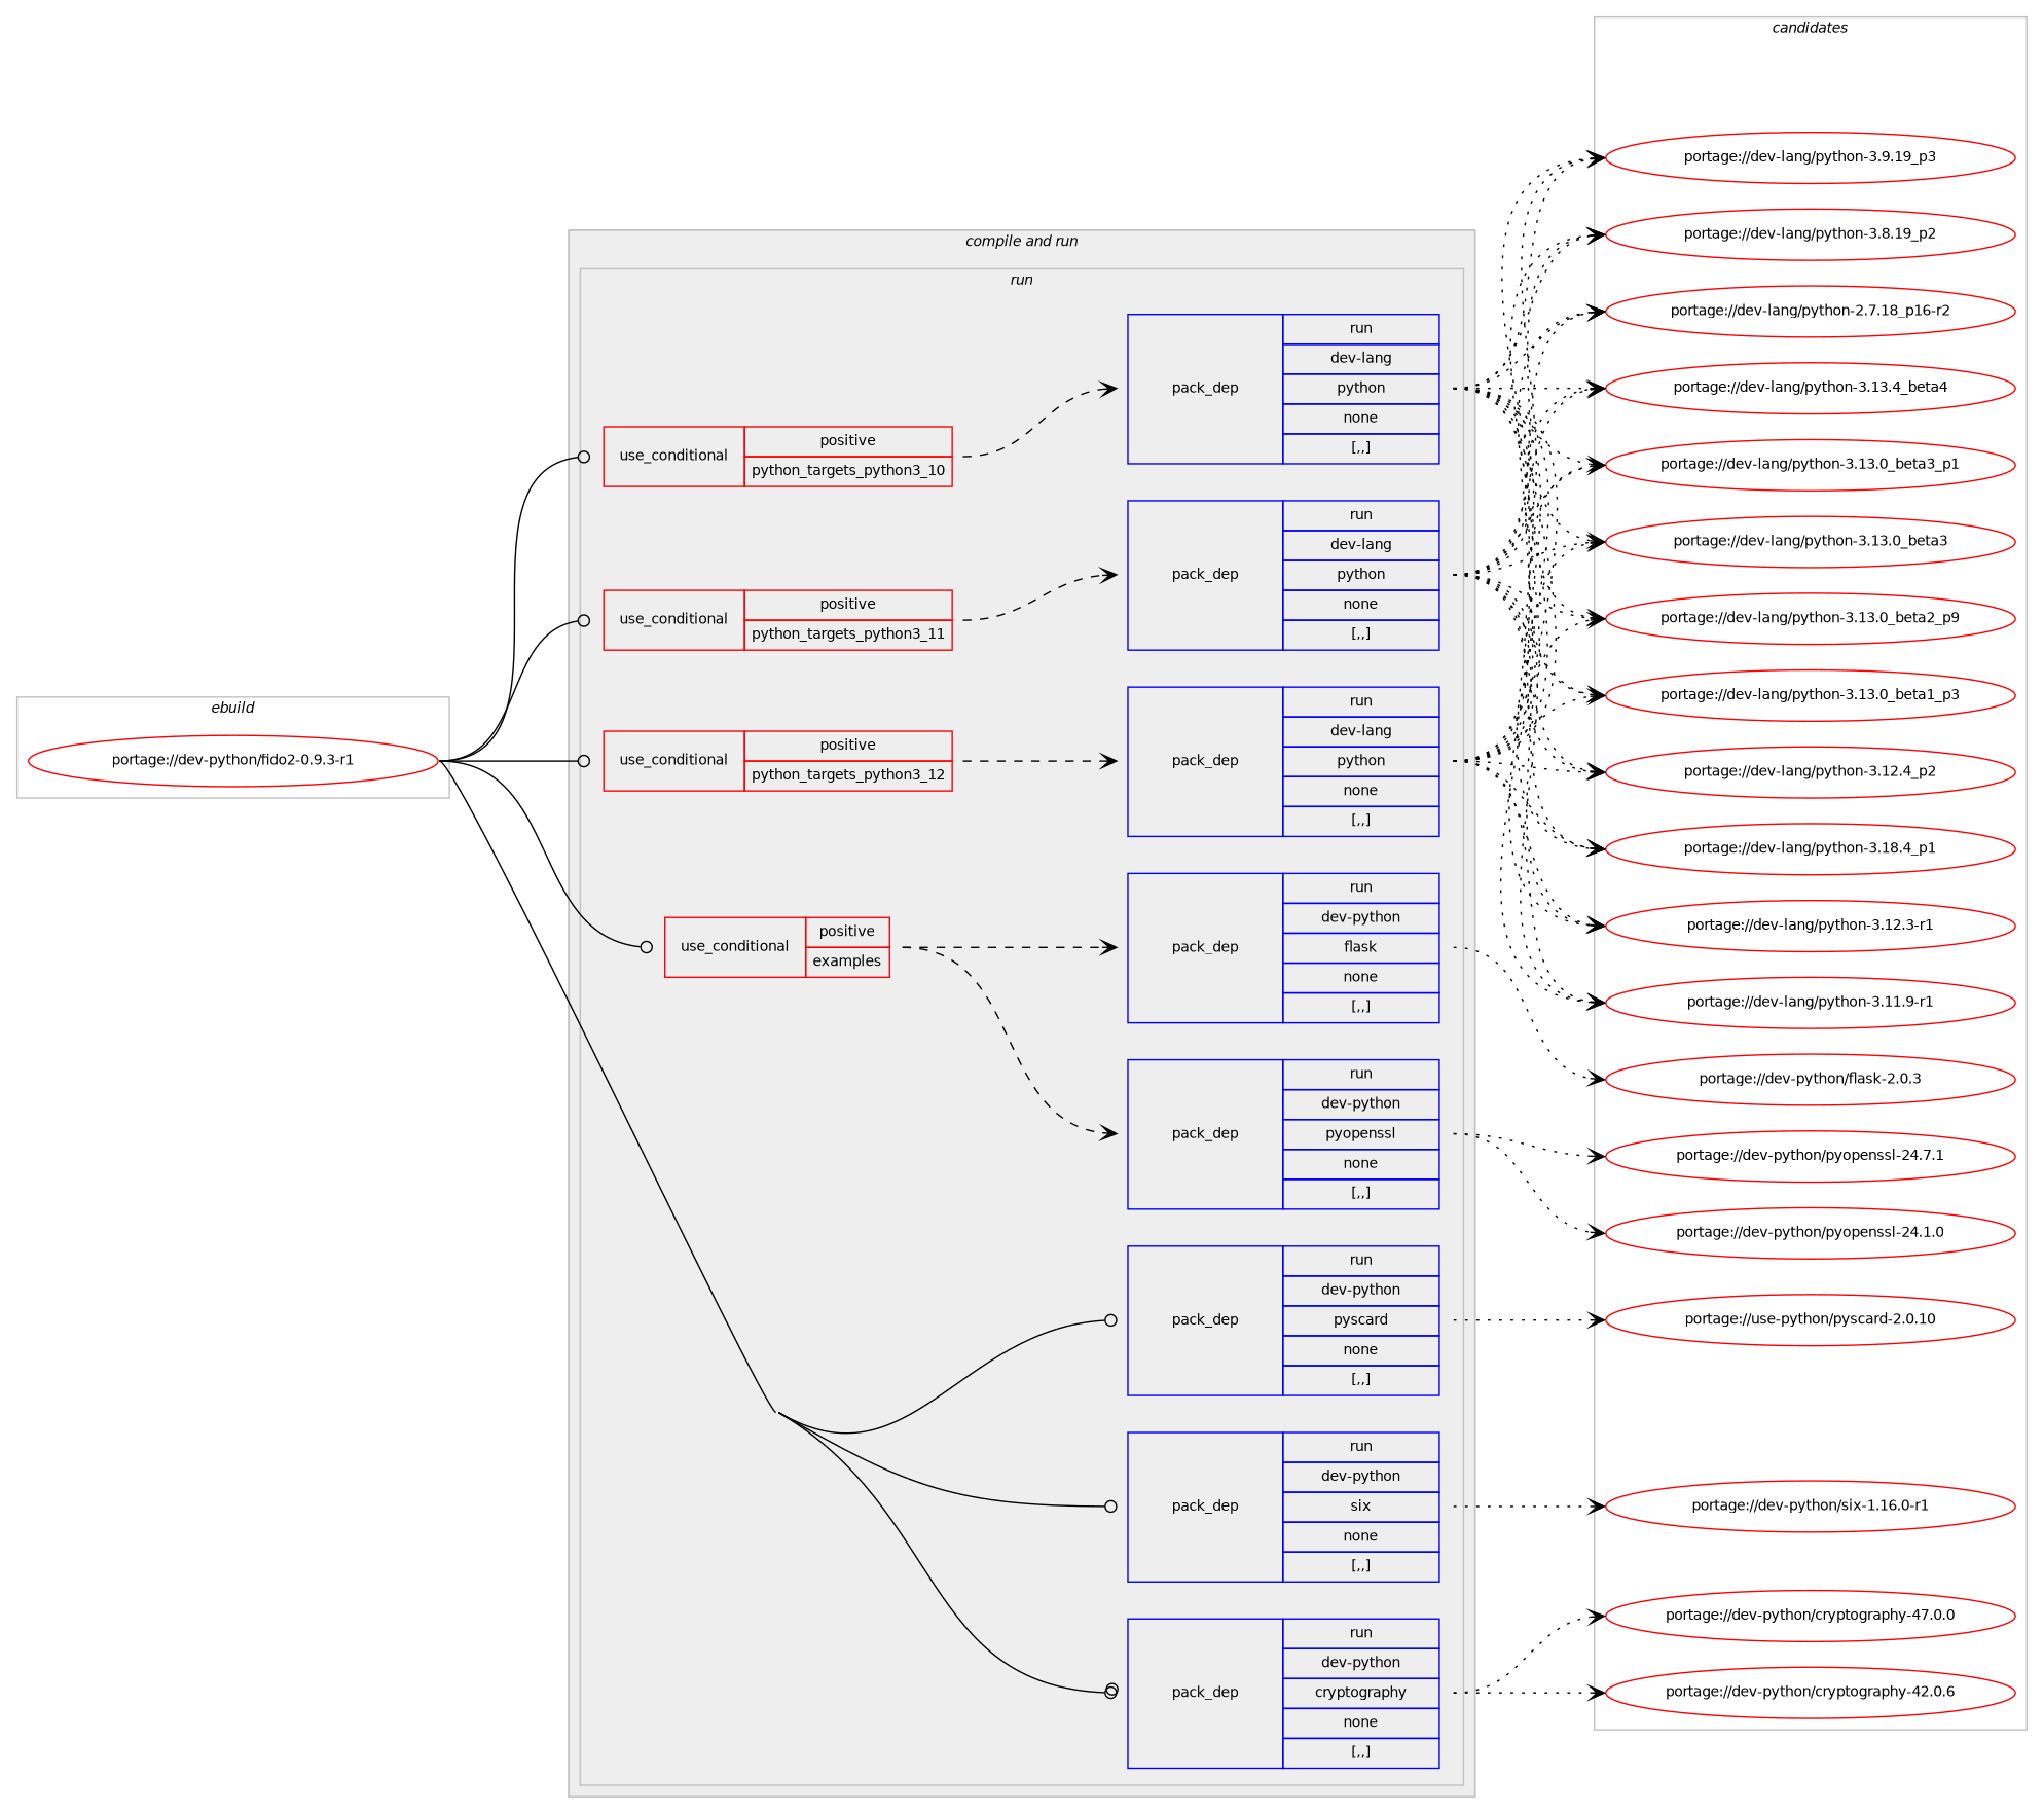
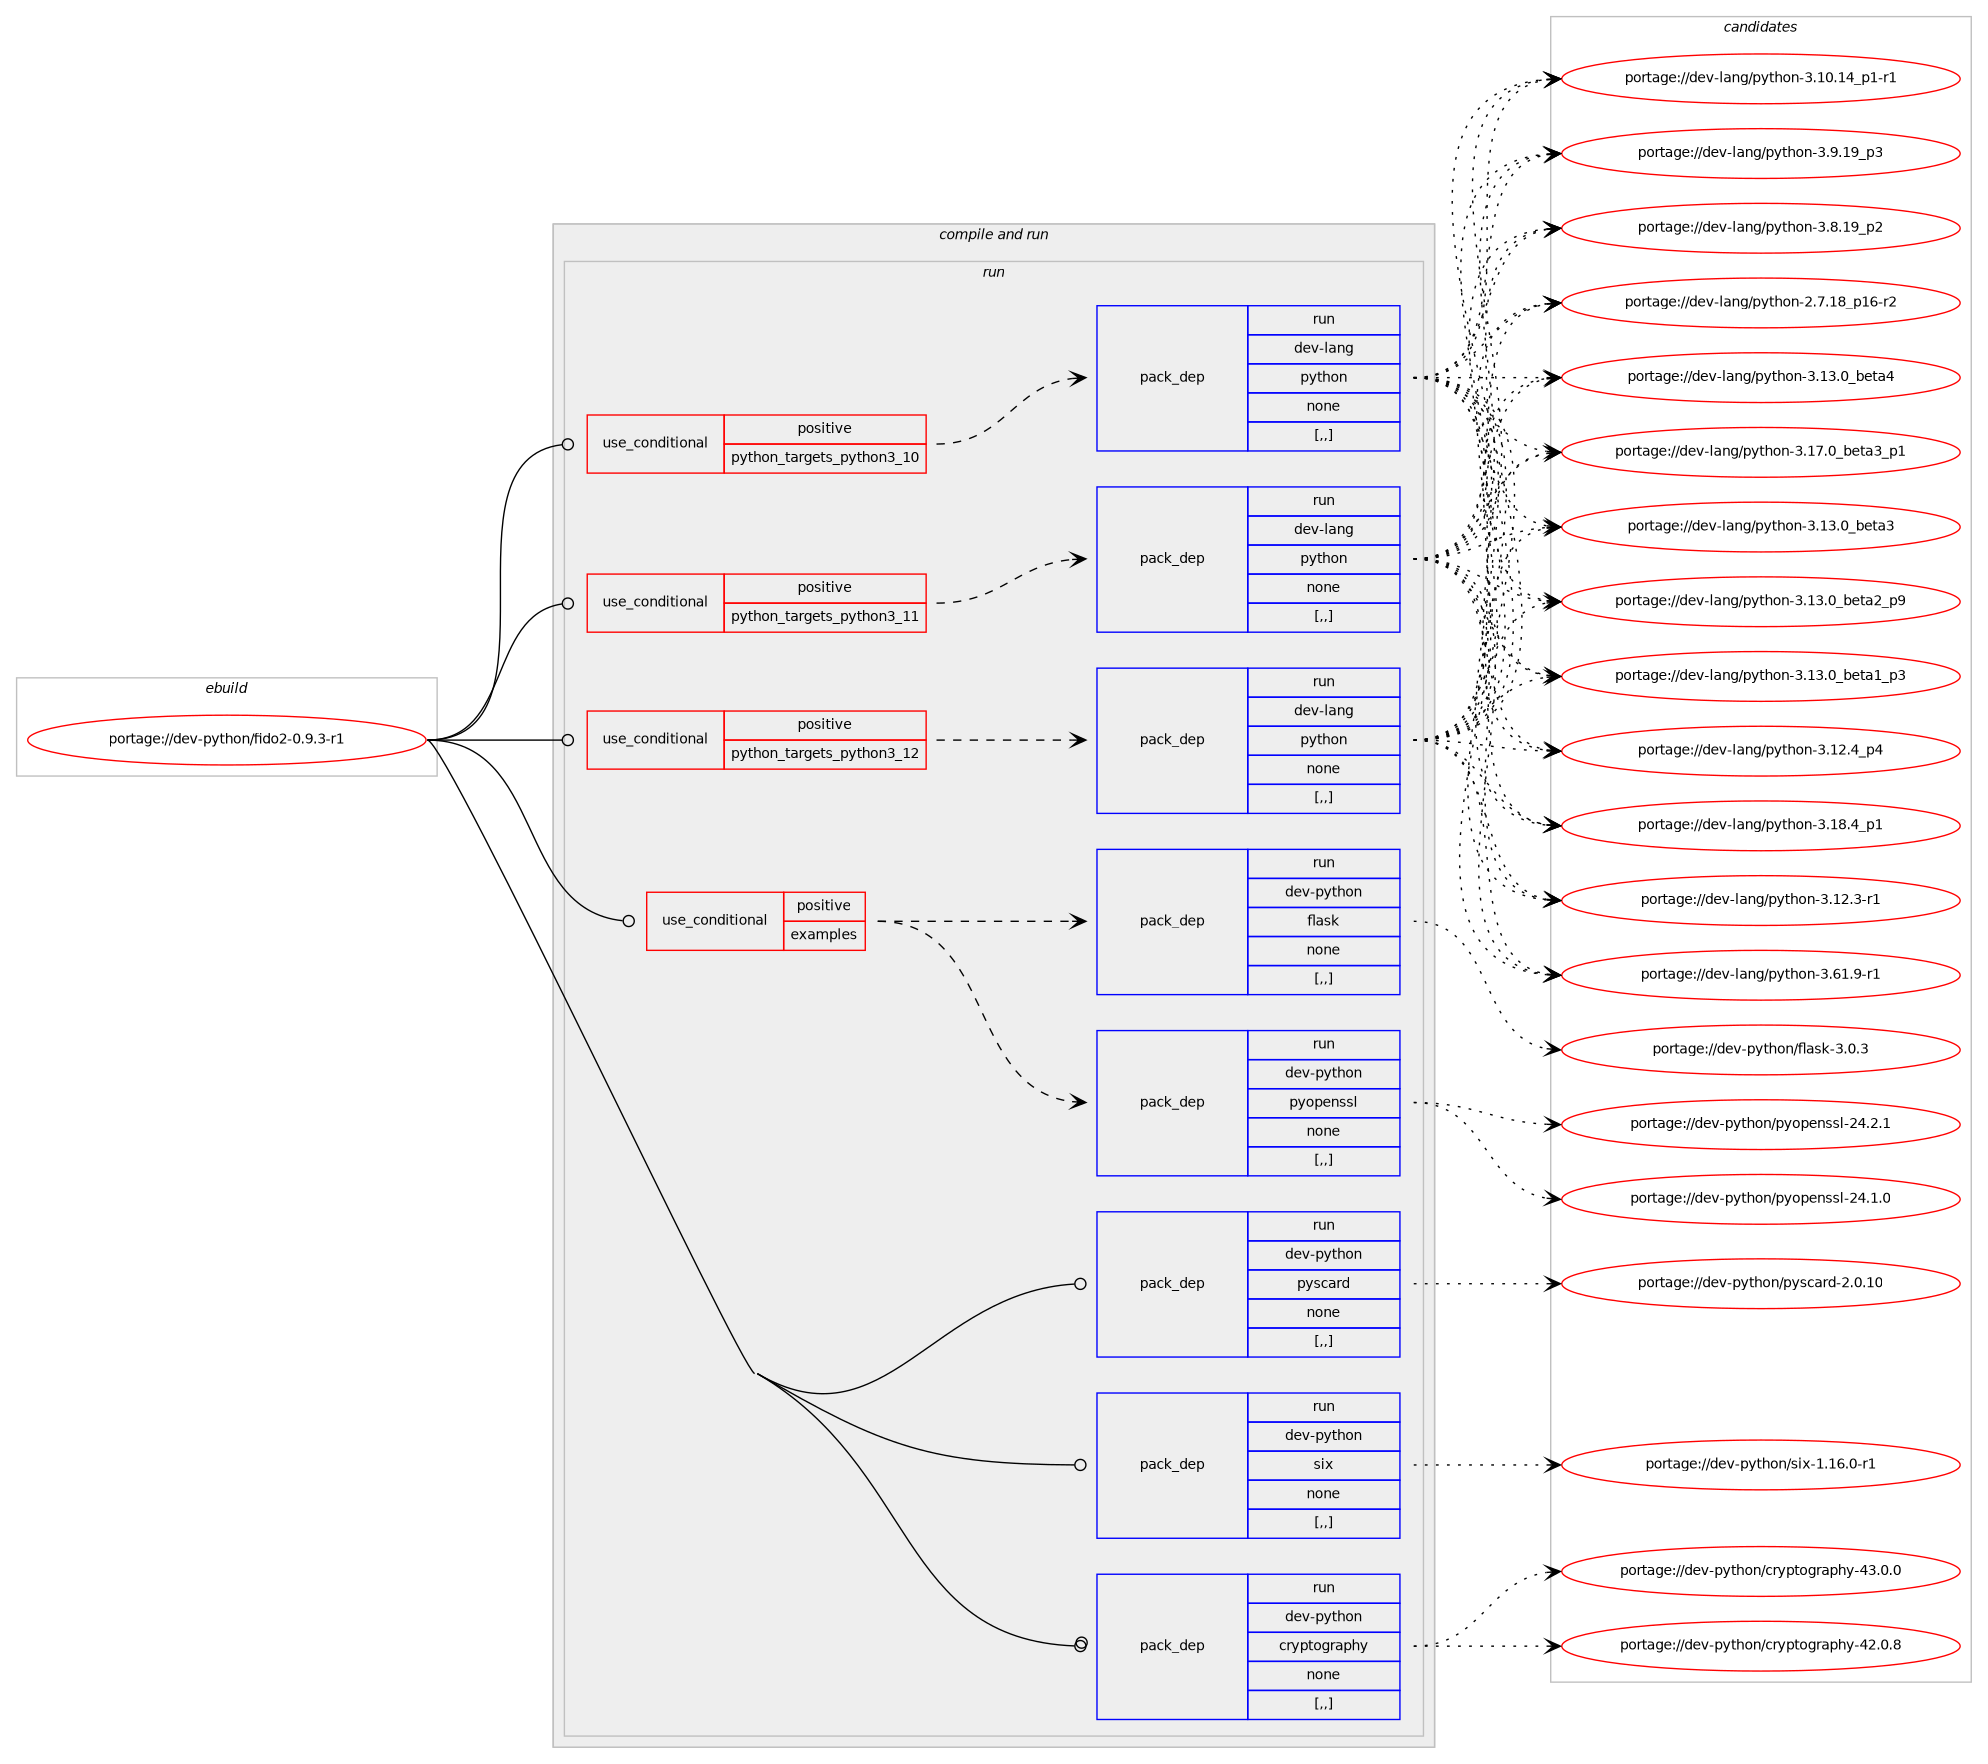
  digraph {
    compound=true
    concentrate=true
    fontname=Helvetica
    fontsize=10
    newrank=true
    rankdir=LR
    ranksep=1.5
    node [color=red fontname=Helvetica fontsize=10]
    edge [arrowhead=vee headport=w style=dotted tailport=e weight=100]
    n1 [label="portage://dev-python/fido2-0.9.3-r1" width=4]
    n2 [color=blue label=<<TABLE BORDER="0" CELLBORDER="1" CELLSPACING="0" CELLPADDING="4" WIDTH="220"><TR><TD ROWSPAN="6" CELLPADDING="30">pack_dep</TD></TR><TR><TD WIDTH="110">run</TD></TR><TR><TD>dev-python</TD></TR><TR><TD>flask</TD></TR><TR><TD>none</TD></TR><TR><TD>[,,]</TD></TR></TABLE>> shape=none]
    n3 [color=blue label=<<TABLE BORDER="0" CELLBORDER="1" CELLSPACING="0" CELLPADDING="4" WIDTH="220"><TR><TD ROWSPAN="6" CELLPADDING="30">pack_dep</TD></TR><TR><TD WIDTH="110">run</TD></TR><TR><TD>dev-python</TD></TR><TR><TD>pyopenssl</TD></TR><TR><TD>none</TD></TR><TR><TD>[,,]</TD></TR></TABLE>> shape=none]
    n4 [label=<<TABLE BORDER="0" CELLBORDER="1" CELLSPACING="0" CELLPADDING="4"><TR><TD ROWSPAN="3" CELLPADDING="10">use_conditional</TD></TR><TR><TD>positive</TD></TR><TR><TD>examples</TD></TR></TABLE>> shape=none]
    n5 [color=blue label=<<TABLE BORDER="0" CELLBORDER="1" CELLSPACING="0" CELLPADDING="4" WIDTH="220"><TR><TD ROWSPAN="6" CELLPADDING="30">pack_dep</TD></TR><TR><TD WIDTH="110">run</TD></TR><TR><TD>dev-lang</TD></TR><TR><TD>python</TD></TR><TR><TD>none</TD></TR><TR><TD>[,,]</TD></TR></TABLE>> shape=none]
    n6 [label=<<TABLE BORDER="0" CELLBORDER="1" CELLSPACING="0" CELLPADDING="4"><TR><TD ROWSPAN="3" CELLPADDING="10">use_conditional</TD></TR><TR><TD>positive</TD></TR><TR><TD>python_targets_python3_10</TD></TR></TABLE>> shape=none]
    n7 [color=blue label=<<TABLE BORDER="0" CELLBORDER="1" CELLSPACING="0" CELLPADDING="4" WIDTH="220"><TR><TD ROWSPAN="6" CELLPADDING="30">pack_dep</TD></TR><TR><TD WIDTH="110">run</TD></TR><TR><TD>dev-lang</TD></TR><TR><TD>python</TD></TR><TR><TD>none</TD></TR><TR><TD>[,,]</TD></TR></TABLE>> shape=none]
    n8 [label=<<TABLE BORDER="0" CELLBORDER="1" CELLSPACING="0" CELLPADDING="4"><TR><TD ROWSPAN="3" CELLPADDING="10">use_conditional</TD></TR><TR><TD>positive</TD></TR><TR><TD>python_targets_python3_11</TD></TR></TABLE>> shape=none]
    n9 [color=blue label=<<TABLE BORDER="0" CELLBORDER="1" CELLSPACING="0" CELLPADDING="4" WIDTH="220"><TR><TD ROWSPAN="6" CELLPADDING="30">pack_dep</TD></TR><TR><TD WIDTH="110">run</TD></TR><TR><TD>dev-lang</TD></TR><TR><TD>python</TD></TR><TR><TD>none</TD></TR><TR><TD>[,,]</TD></TR></TABLE>> shape=none]
    n10 [label=<<TABLE BORDER="0" CELLBORDER="1" CELLSPACING="0" CELLPADDING="4"><TR><TD ROWSPAN="3" CELLPADDING="10">use_conditional</TD></TR><TR><TD>positive</TD></TR><TR><TD>python_targets_python3_12</TD></TR></TABLE>> shape=none]
    n11 [color=blue label=<<TABLE BORDER="0" CELLBORDER="1" CELLSPACING="0" CELLPADDING="4" WIDTH="220"><TR><TD ROWSPAN="6" CELLPADDING="30">pack_dep</TD></TR><TR><TD WIDTH="110">run</TD></TR><TR><TD>dev-python</TD></TR><TR><TD>cryptography</TD></TR><TR><TD>none</TD></TR><TR><TD>[,,]</TD></TR></TABLE>> shape=none]
    n12 [color=blue label=<<TABLE BORDER="0" CELLBORDER="1" CELLSPACING="0" CELLPADDING="4" WIDTH="220"><TR><TD ROWSPAN="6" CELLPADDING="30">pack_dep</TD></TR><TR><TD WIDTH="110">run</TD></TR><TR><TD>dev-python</TD></TR><TR><TD>pyscard</TD></TR><TR><TD>none</TD></TR><TR><TD>[,,]</TD></TR></TABLE>> shape=none]
    n13 [color=blue label=<<TABLE BORDER="0" CELLBORDER="1" CELLSPACING="0" CELLPADDING="4" WIDTH="220"><TR><TD ROWSPAN="6" CELLPADDING="30">pack_dep</TD></TR><TR><TD WIDTH="110">run</TD></TR><TR><TD>dev-python</TD></TR><TR><TD>six</TD></TR><TR><TD>none</TD></TR><TR><TD>[,,]</TD></TR></TABLE>> shape=none]
-   n14 [label="portage://dev-python/flask-2.0.3" width=4]
-   n15 [label="portage://dev-python/pyopenssl-24.7.1" width=4]
+   n14 [label="portage://dev-python/flask-3.0.3" width=4]
+   n15 [label="portage://dev-python/pyopenssl-24.2.1" width=4]
    n16 [label="portage://dev-python/pyopenssl-24.1.0" width=4]
-   n17 [label="portage://dev-lang/python-3.13.4_beta4" width=4]
-   n18 [label="portage://dev-lang/python-3.13.0_beta3_p1" width=4]
+   n17 [label="portage://dev-lang/python-3.13.0_beta4" width=4]
+   n18 [label="portage://dev-lang/python-3.17.0_beta3_p1" width=4]
    n19 [label="portage://dev-lang/python-3.13.0_beta3" width=4]
    n20 [label="portage://dev-lang/python-3.13.0_beta2_p9" width=4]
    n21 [label="portage://dev-lang/python-3.13.0_beta1_p3" width=4]
-   n22 [label="portage://dev-lang/python-3.12.4_p2" width=4]
+   n22 [label="portage://dev-lang/python-3.12.4_p4" width=4]
    n23 [label="portage://dev-lang/python-3.18.4_p1" width=4]
    n24 [label="portage://dev-lang/python-3.12.3-r1" width=4]
-   n25 [label="portage://dev-lang/python-3.11.9-r1" width=4]
+   n25 [label="portage://dev-lang/python-3.61.9-r1" width=4]
+   n26 [label="portage://dev-lang/python-3.10.14_p1-r1" width=4]
    n27 [label="portage://dev-lang/python-3.9.19_p3" width=4]
    n28 [label="portage://dev-lang/python-3.8.19_p2" width=4]
    n29 [label="portage://dev-lang/python-2.7.18_p16-r2" width=4]
-   n30 [label="portage://dev-python/cryptography-47.0.0" width=4]
-   n31 [label="portage://dev-python/cryptography-42.0.6" width=4]
-   n32 [label="portage://use-python/pyscard-2.0.10" width=4]
+   n30 [label="portage://dev-python/cryptography-43.0.0" width=4]
+   n31 [label="portage://dev-python/cryptography-42.0.8" width=4]
+   n32 [label="portage://dev-python/pyscard-2.0.10" width=4]
    n33 [label="portage://dev-python/six-1.16.0-r1" width=4]
    subgraph cluster_1 {
      color=gray
      label=<<i>ebuild</i>>
      n1
    }
    subgraph cluster_2 {
      color=gray
      label=<<i>dependencies</i>>
      subgraph cluster_3 {
        color=gray
        fillcolor="#eeeeee"
        label=<<i>compile</i>>
        style=filled
      }
      subgraph cluster_4 {
        color=gray
        fillcolor="#eeeeee"
        label=<<i>compile and run</i>>
        style=filled
      }
      subgraph cluster_5 {
        color=gray
        fillcolor="#eeeeee"
        label=<<i>run</i>>
        style=filled
        subgraph sub_6 {
          color=gray
          fillcolor="#eeeeee"
          label=<<i>run</i>>
          style=filled
          n4
          subgraph sub_7 {
            color=gray
            fillcolor="#eeeeee"
            label=<<i>run</i>>
            style=filled
            n2
          }
          subgraph sub_8 {
            color=gray
            fillcolor="#eeeeee"
            label=<<i>run</i>>
            style=filled
            n3
          }
        }
        subgraph sub_9 {
          color=gray
          fillcolor="#eeeeee"
          label=<<i>run</i>>
          style=filled
          n6
          subgraph sub_10 {
            color=gray
            fillcolor="#eeeeee"
            label=<<i>run</i>>
            style=filled
            n5
          }
        }
        subgraph sub_11 {
          color=gray
          fillcolor="#eeeeee"
          label=<<i>run</i>>
          style=filled
          n8
          subgraph sub_12 {
            color=gray
            fillcolor="#eeeeee"
            label=<<i>run</i>>
            style=filled
            n7
          }
        }
        subgraph sub_13 {
          color=gray
          fillcolor="#eeeeee"
          label=<<i>run</i>>
          style=filled
          n10
          subgraph sub_14 {
            color=gray
            fillcolor="#eeeeee"
            label=<<i>run</i>>
            style=filled
            n9
          }
        }
        subgraph sub_15 {
          color=gray
          fillcolor="#eeeeee"
          label=<<i>run</i>>
          style=filled
          n11
        }
        subgraph sub_16 {
          color=gray
          fillcolor="#eeeeee"
          label=<<i>run</i>>
          style=filled
          n12
        }
        subgraph sub_17 {
          color=gray
          fillcolor="#eeeeee"
          label=<<i>run</i>>
          style=filled
          n13
        }
      }
    }
    subgraph cluster_18 {
      color=gray
      label=<<i>candidates</i>>
      rank=same
      subgraph sub_19 {
        color=black
        label=<<i>candidates</i>>
        nodesep=1
        rank=same
        n14
      }
      subgraph sub_20 {
        color=black
        label=<<i>candidates</i>>
        nodesep=1
        rank=same
        n15
        n16
      }
      subgraph sub_21 {
        color=black
        label=<<i>candidates</i>>
        nodesep=1
        rank=same
        n17
        n18
        n19
        n20
        n21
        n22
        n23
        n24
        n25
+       n26
        n27
        n28
        n29
      }
      subgraph sub_22 {
        color=black
        label=<<i>candidates</i>>
        nodesep=1
        rank=same
        n17
        n18
        n19
        n20
        n21
        n22
        n23
        n24
        n25
+       n26
        n27
        n28
        n29
      }
      subgraph sub_23 {
        color=black
        label=<<i>candidates</i>>
        nodesep=1
        rank=same
        n17
        n18
        n19
        n20
        n21
        n22
        n23
        n24
        n25
+       n26
        n27
        n28
        n29
      }
      subgraph sub_24 {
        color=black
        label=<<i>candidates</i>>
        nodesep=1
        rank=same
        n30
        n31
      }
      subgraph sub_25 {
        color=black
        label=<<i>candidates</i>>
        nodesep=1
        rank=same
        n32
      }
      subgraph sub_26 {
        color=black
        label=<<i>candidates</i>>
        nodesep=1
        rank=same
        n33
      }
    }
    n1 -> n4 [arrowhead=odot style=solid weight=20]
    n1 -> n6 [arrowhead=odot style=solid weight=20]
    n1 -> n8 [arrowhead=odot style=solid weight=20]
    n1 -> n10 [arrowhead=odot style=solid weight=20]
    n1 -> n11 [arrowhead=odot style=solid weight=20]
    n1 -> n12 [arrowhead=odot style=solid weight=20]
    n1 -> n13 [arrowhead=odot style=solid weight=20]
    n2 -> n14
    n3 -> n15
    n3 -> n16
    n4 -> n2 [style=dashed weight=20]
    n4 -> n3 [style=dashed weight=20]
    n5 -> n17
    n5 -> n18
    n5 -> n19
    n5 -> n20
    n5 -> n21
    n5 -> n22
    n5 -> n23
    n5 -> n24
    n5 -> n25
+   n5 -> n26
    n5 -> n27
    n5 -> n28
    n5 -> n29
    n6 -> n5 [style=dashed weight=20]
    n7 -> n17
    n7 -> n18
    n7 -> n19
    n7 -> n20
    n7 -> n21
    n7 -> n22
    n7 -> n23
    n7 -> n24
    n7 -> n25
+   n7 -> n26
    n7 -> n27
    n7 -> n28
    n7 -> n29
    n8 -> n7 [style=dashed weight=20]
    n9 -> n17
    n9 -> n18
    n9 -> n19
    n9 -> n20
    n9 -> n21
    n9 -> n22
    n9 -> n23
    n9 -> n24
    n9 -> n25
+   n9 -> n26
    n9 -> n27
    n9 -> n28
    n9 -> n29
    n10 -> n9 [style=dashed weight=20]
    n11 -> n30
    n11 -> n31
    n12 -> n32
    n13 -> n33
  }
